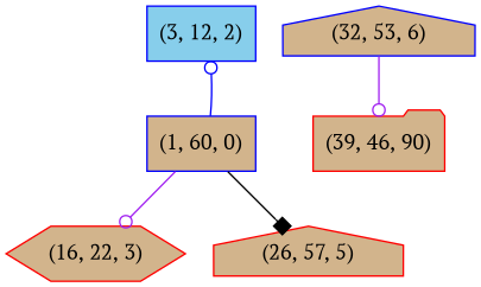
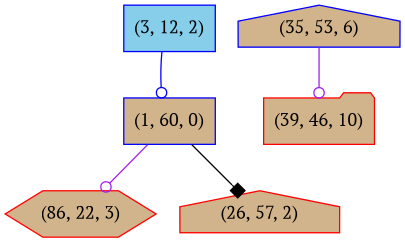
  digraph {
    fontname="PT Serif"
    node [color=blue fillcolor=tan fontname="PT Serif" shape=box style=filled]
    edge [arrowhead=odot color=purple fontname="PT Serif"]
    n1 [fillcolor=skyblue label="(3, 12, 2)"]
    "(1, 60, 0)"
-   "(16, 22, 3)" [color=red shape=hexagon]
-   "(26, 57, 2)" [color=red shape=house label="(26, 57, 5)"]
-   "(32, 53, 6)" [shape=house]
-   "(39, 46, 10)" [color=red shape=folder label="(39, 46, 90)"]
-   "(1, 60, 0)" -> n1 [color=blue]
+   "(16, 22, 3)" [color=red shape=hexagon label="(86, 22, 3)"]
+   "(26, 57, 2)" [color=red shape=house]
+   "(32, 53, 6)" [shape=house label="(35, 53, 6)"]
+   "(39, 46, 10)" [color=red shape=folder]
+   n1 -> "(1, 60, 0)" [color=blue]
    "(1, 60, 0)" -> "(16, 22, 3)"
    "(1, 60, 0)" -> "(26, 57, 2)" [arrowhead=box color=black]
    "(32, 53, 6)" -> "(39, 46, 10)"
  }
